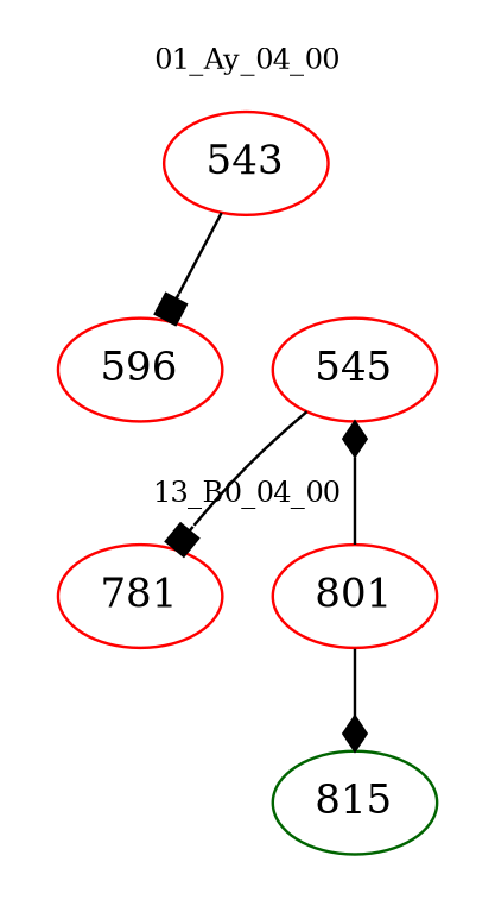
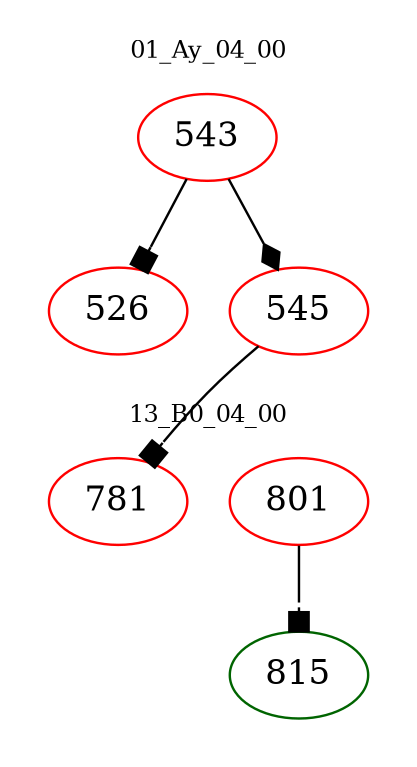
  digraph {
    node [color=red]
    edge [arrowhead=box color=black]
    n1 [label=543]
-   n2 [label=596]
+   n2 [label=526]
    n3 [label=545]
    n4 [label=801]
    n5 [label=781]
    n6 [color=darkgreen label=815]
    subgraph cluster_1 {
      color=white
      fontsize=10
      label="01_Ay_04_00"
      n1
      n2
      n3
    }
    subgraph cluster_2 {
      color=white
      fontsize=10
      label="13_B0_04_00"
      n4
      n5
      n6
    }
    n1 -> n2
-   n4 -> n3 [arrowhead=diamond]
+   n1 -> n3 [arrowhead=diamond]
    n3 -> n5
-   n4 -> n6 [arrowhead=diamond]
+   n4 -> n6
  }
